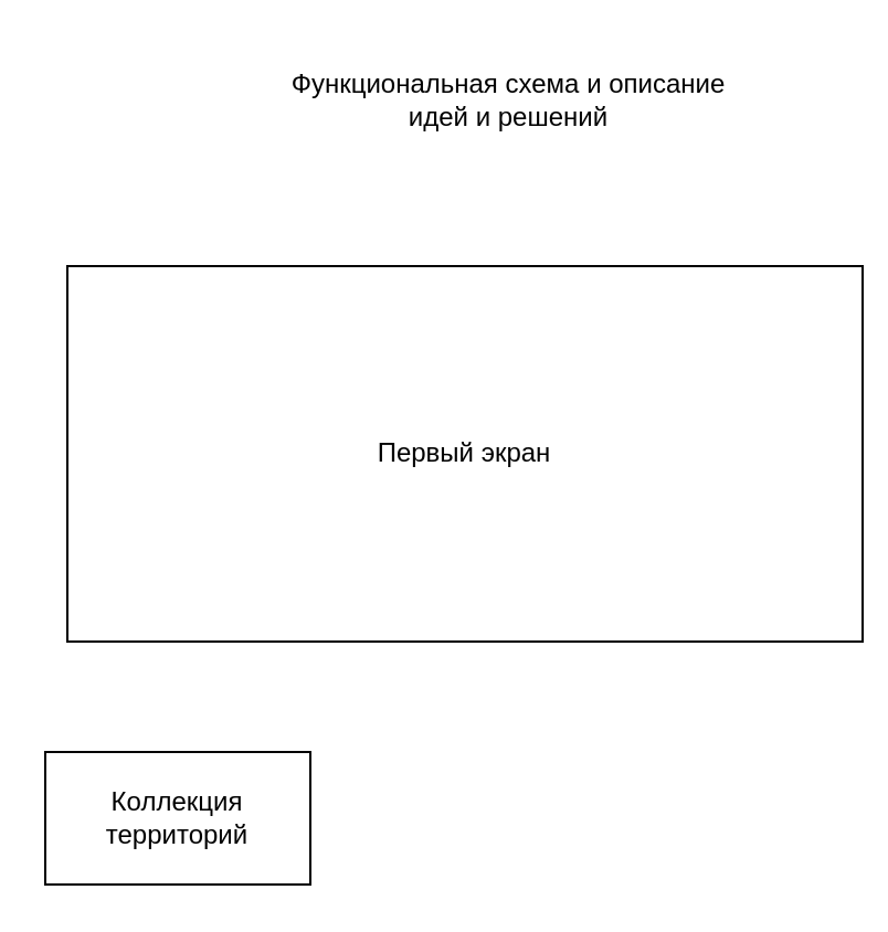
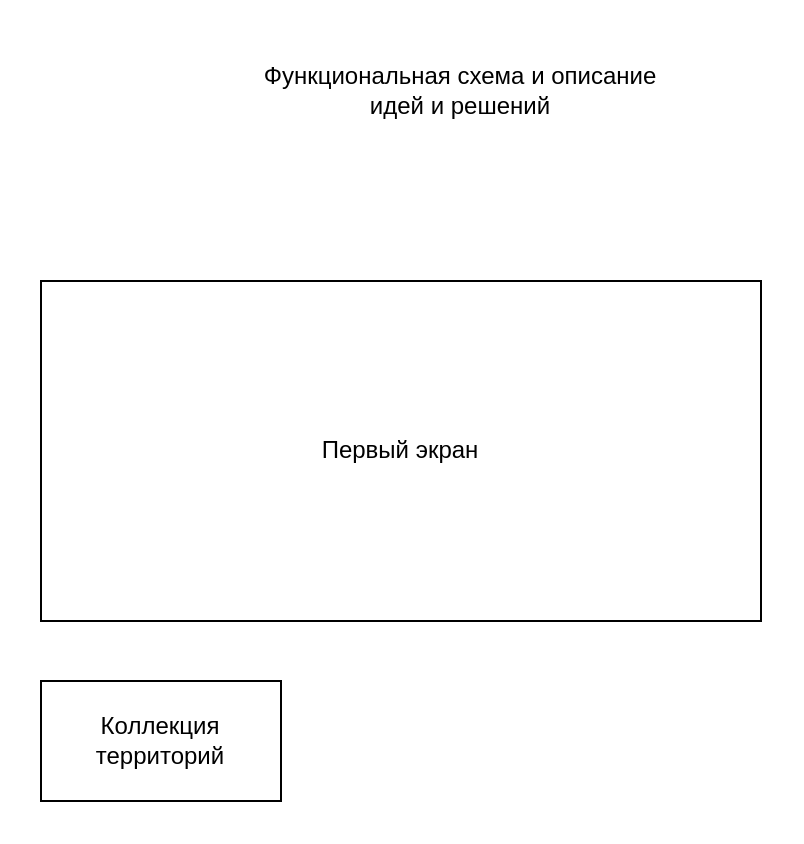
  <mxCell id="0" />
  <mxCell id="1" parent="0" />
- <mxCell id="2" value="Первый экран" style="rounded=0;whiteSpace=wrap;html=1;" vertex="1" parent="1"><mxGeometry x="30" y="120" width="360" height="170" as="geometry" /></mxCell>
+ <mxCell id="2" value="Первый экран" style="rounded=0;whiteSpace=wrap;html=1;" vertex="1" parent="1"><mxGeometry x="20" y="140" width="360" height="170" as="geometry" /></mxCell>
  <mxCell id="3" value="Коллекция территорий" style="rounded=0;whiteSpace=wrap;html=1;" vertex="1" parent="1"><mxGeometry x="20" y="340" width="120" height="60" as="geometry" /></mxCell>
  <mxCell id="4" value="Функциональная схема и описание идей и решений" style="text;html=1;strokeColor=none;fillColor=none;align=center;verticalAlign=middle;whiteSpace=wrap;rounded=0;" vertex="1" parent="1"><mxGeometry x="130" width="200" height="50" as="geometry" y="20" /></mxCell>
